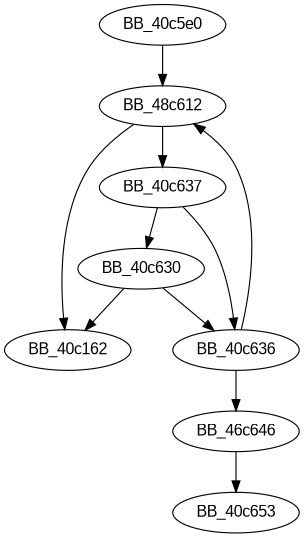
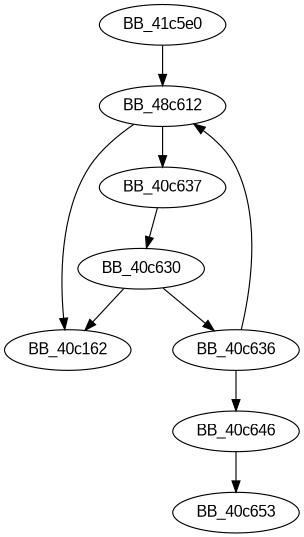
  digraph {
    fontname="Liberation Sans"
    node [fontname="Liberation Sans"]
    edge [fontname="Liberation Sans"]
    n1 [label=BB_48c612]
-   BB_40c5e0
+   BB_40c5e0 [label=BB_41c5e0]
    n3 [label=BB_40c637]
    n4 [label=BB_40c162]
    BB_40c630
    n6 [label=BB_40c636]
-   BB_40c646 [label=BB_46c646]
+   BB_40c646
    BB_40c653
    n1 -> n3
    n1 -> n4
    BB_40c5e0 -> n1
    n3 -> BB_40c630
-   n3 -> n6
    BB_40c630 -> n4
    BB_40c630 -> n6
    n6 -> n1
    n6 -> BB_40c646
    BB_40c646 -> BB_40c653
  }
